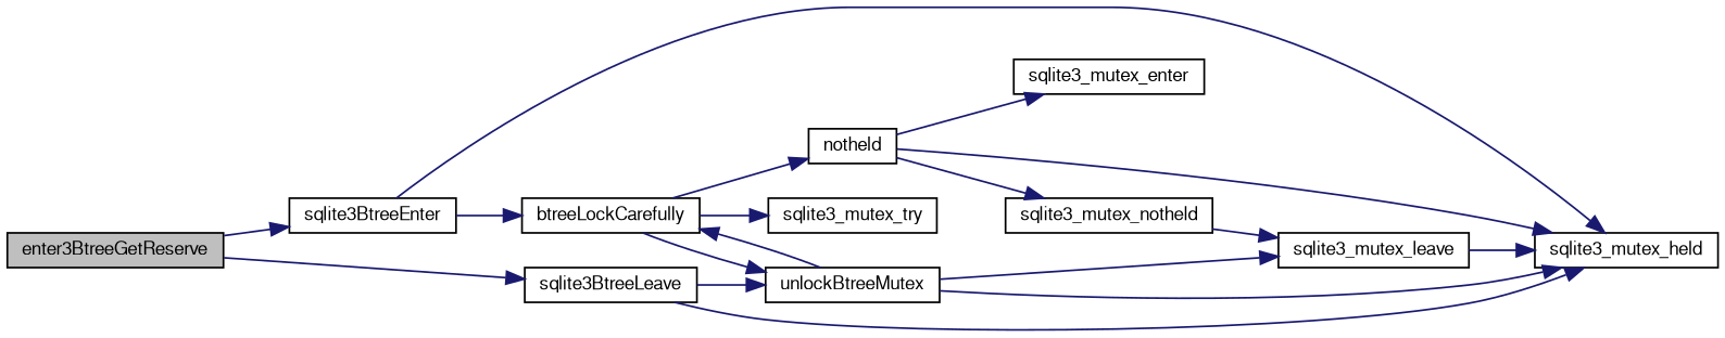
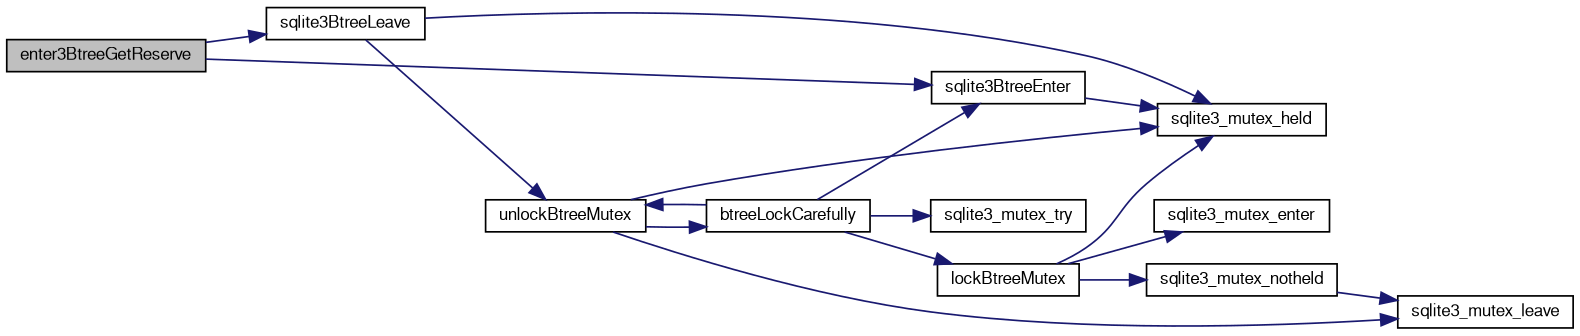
  digraph {
    rankdir=LR
    node [color=black fillcolor=white fontname=FreeSans fontsize=10 shape=record style=filled]
    edge [color=midnightblue fontname=FreeSans fontsize=10 labelfontname=FreeSans labelfontsize=10 style=solid]
    n1 [fillcolor=grey75 fontcolor=black height=0.2 label=enter3BtreeGetReserve width=0.4]
    n2 [height=0.2 label=sqlite3BtreeEnter width=0.4]
    n3 [height=0.2 label=sqlite3BtreeLeave width=0.4]
    n4 [height=0.2 label=sqlite3_mutex_held width=0.4]
    n5 [height=0.2 label=btreeLockCarefully width=0.4]
    n6 [height=0.2 label=unlockBtreeMutex width=0.4]
    n7 [height=0.2 label=sqlite3_mutex_try width=0.4]
-   n8 [height=0.2 label=notheld width=0.4]
+   n8 [height=0.2 label=lockBtreeMutex width=0.4]
    n9 [height=0.2 label=sqlite3_mutex_leave width=0.4]
    n10 [height=0.2 label=sqlite3_mutex_notheld width=0.4]
    n11 [height=0.2 label=sqlite3_mutex_enter width=0.4]
    n1 -> n2
    n1 -> n3
    n2 -> n4
-   n2 -> n5
+   n5 -> n2
    n3 -> n4
    n3 -> n6
    n5 -> n6
    n5 -> n7
    n5 -> n8
    n6 -> n4
    n6 -> n5
    n6 -> n9
    n8 -> n4
    n8 -> n10
    n8 -> n11
-   n9 -> n4
    n10 -> n9
  }
